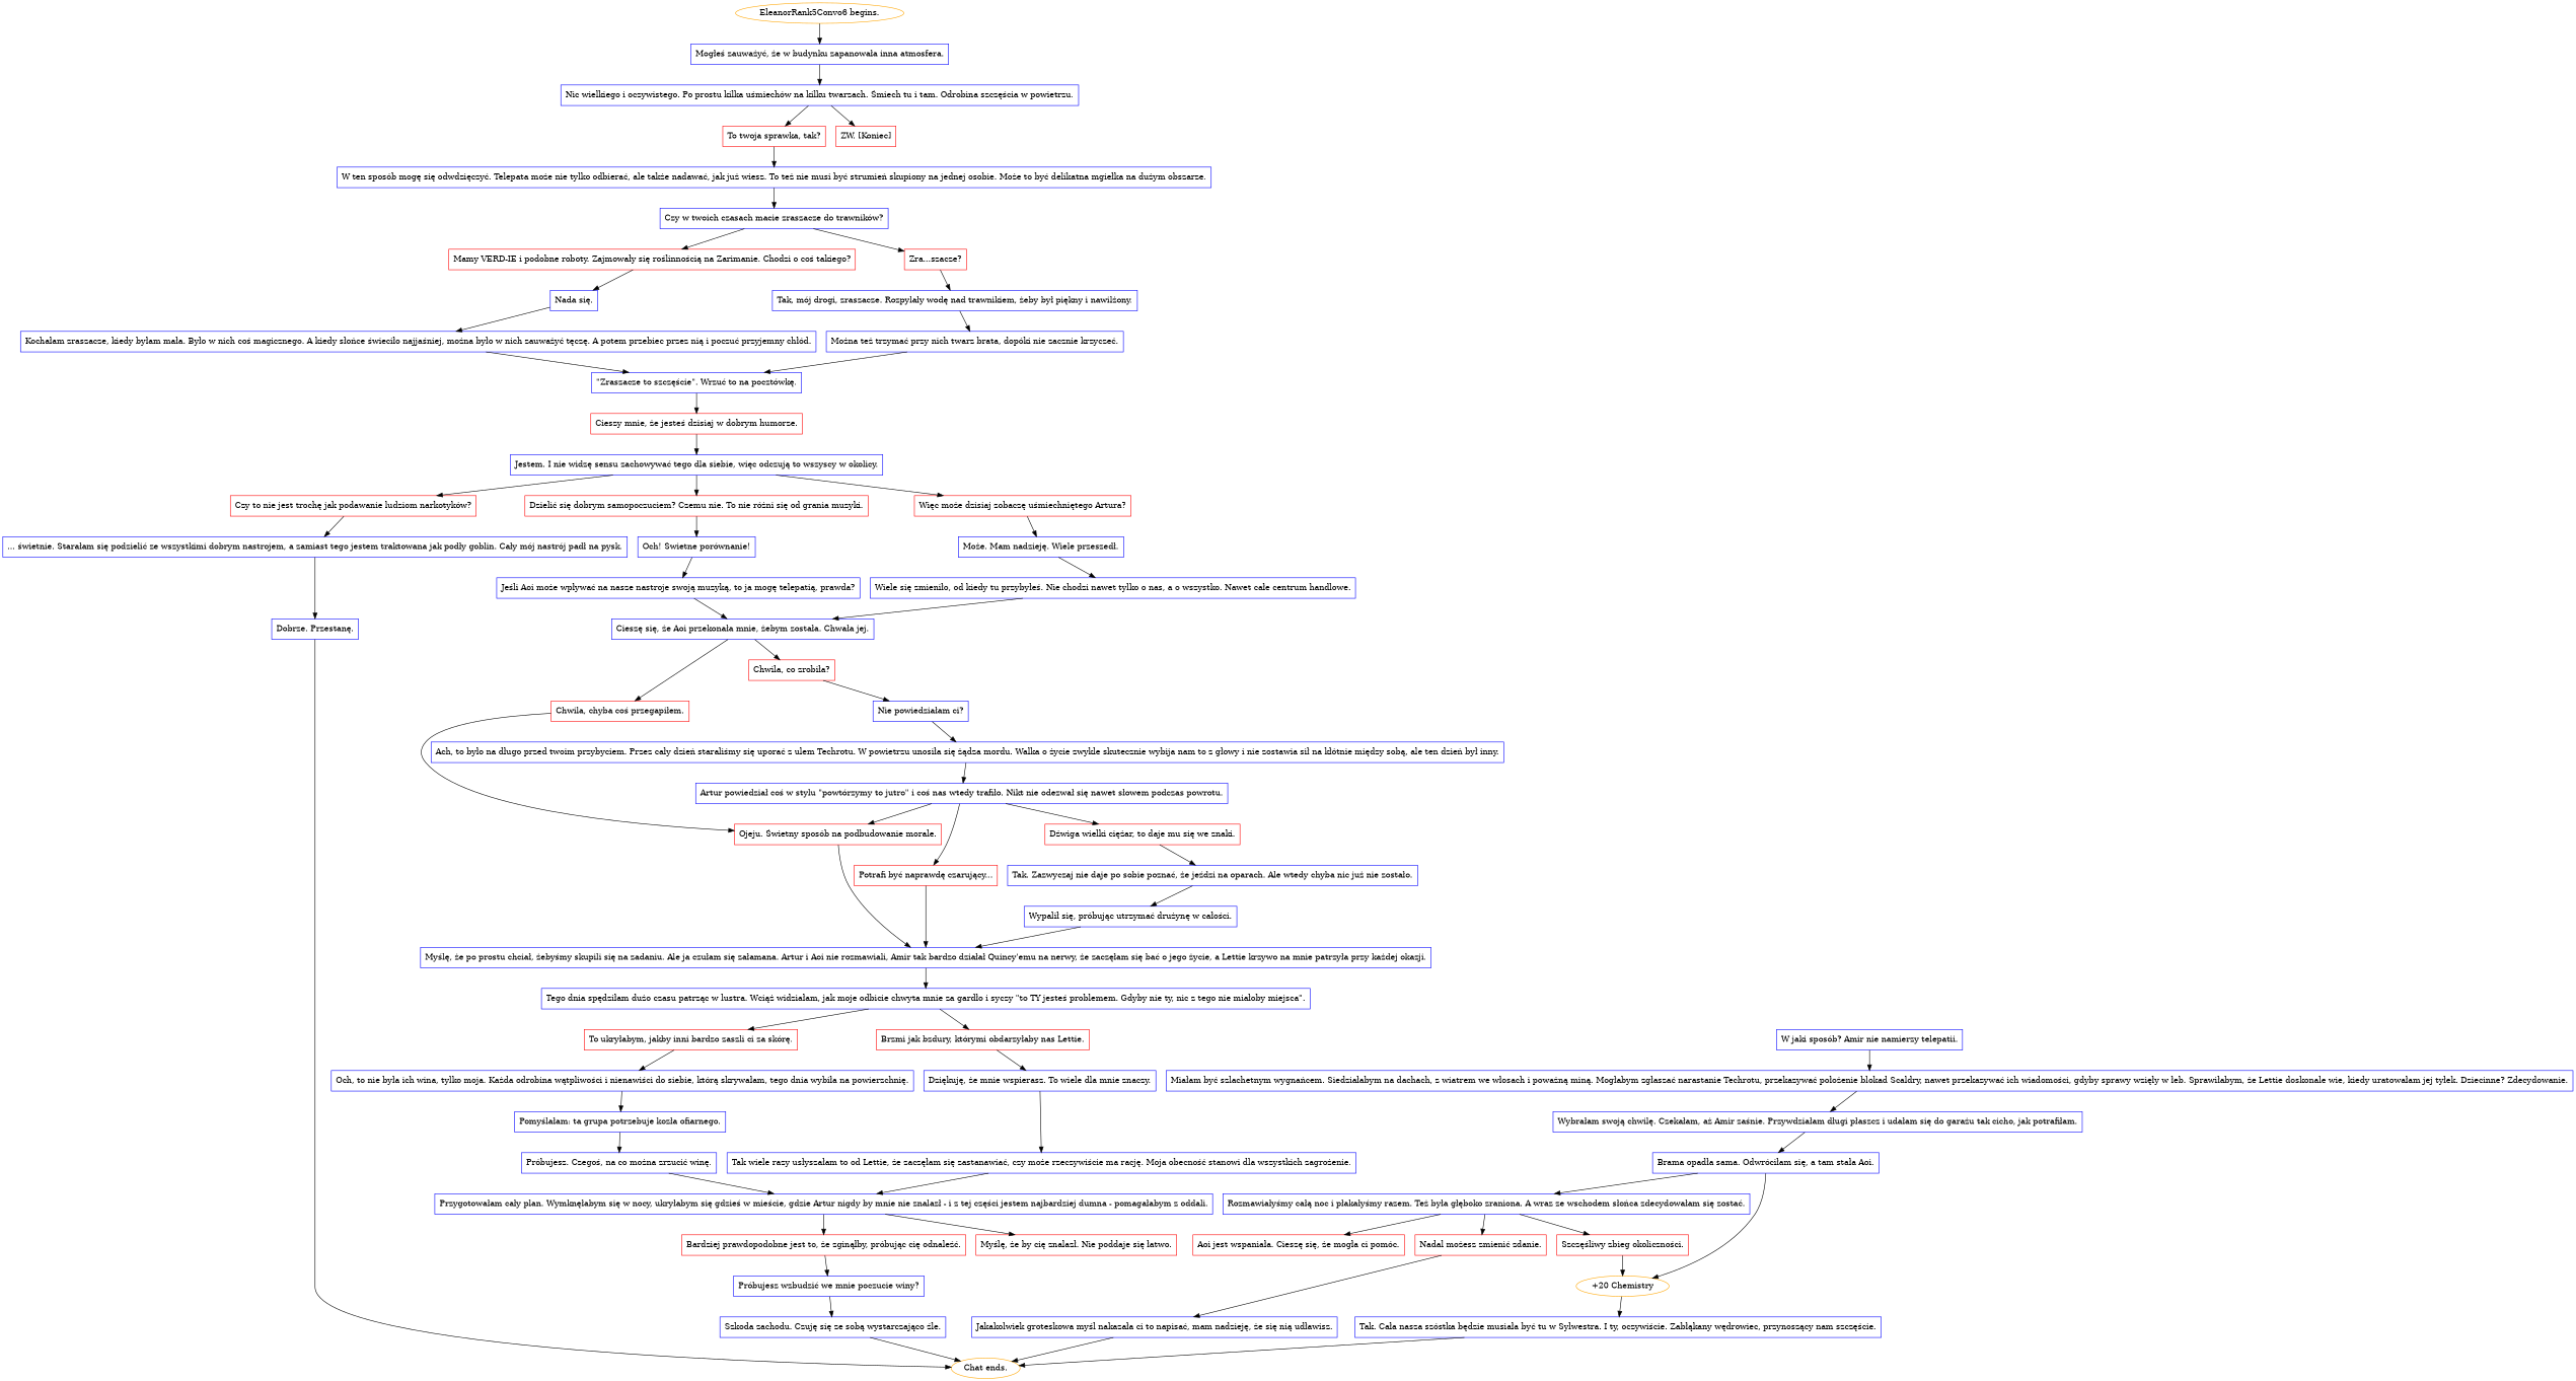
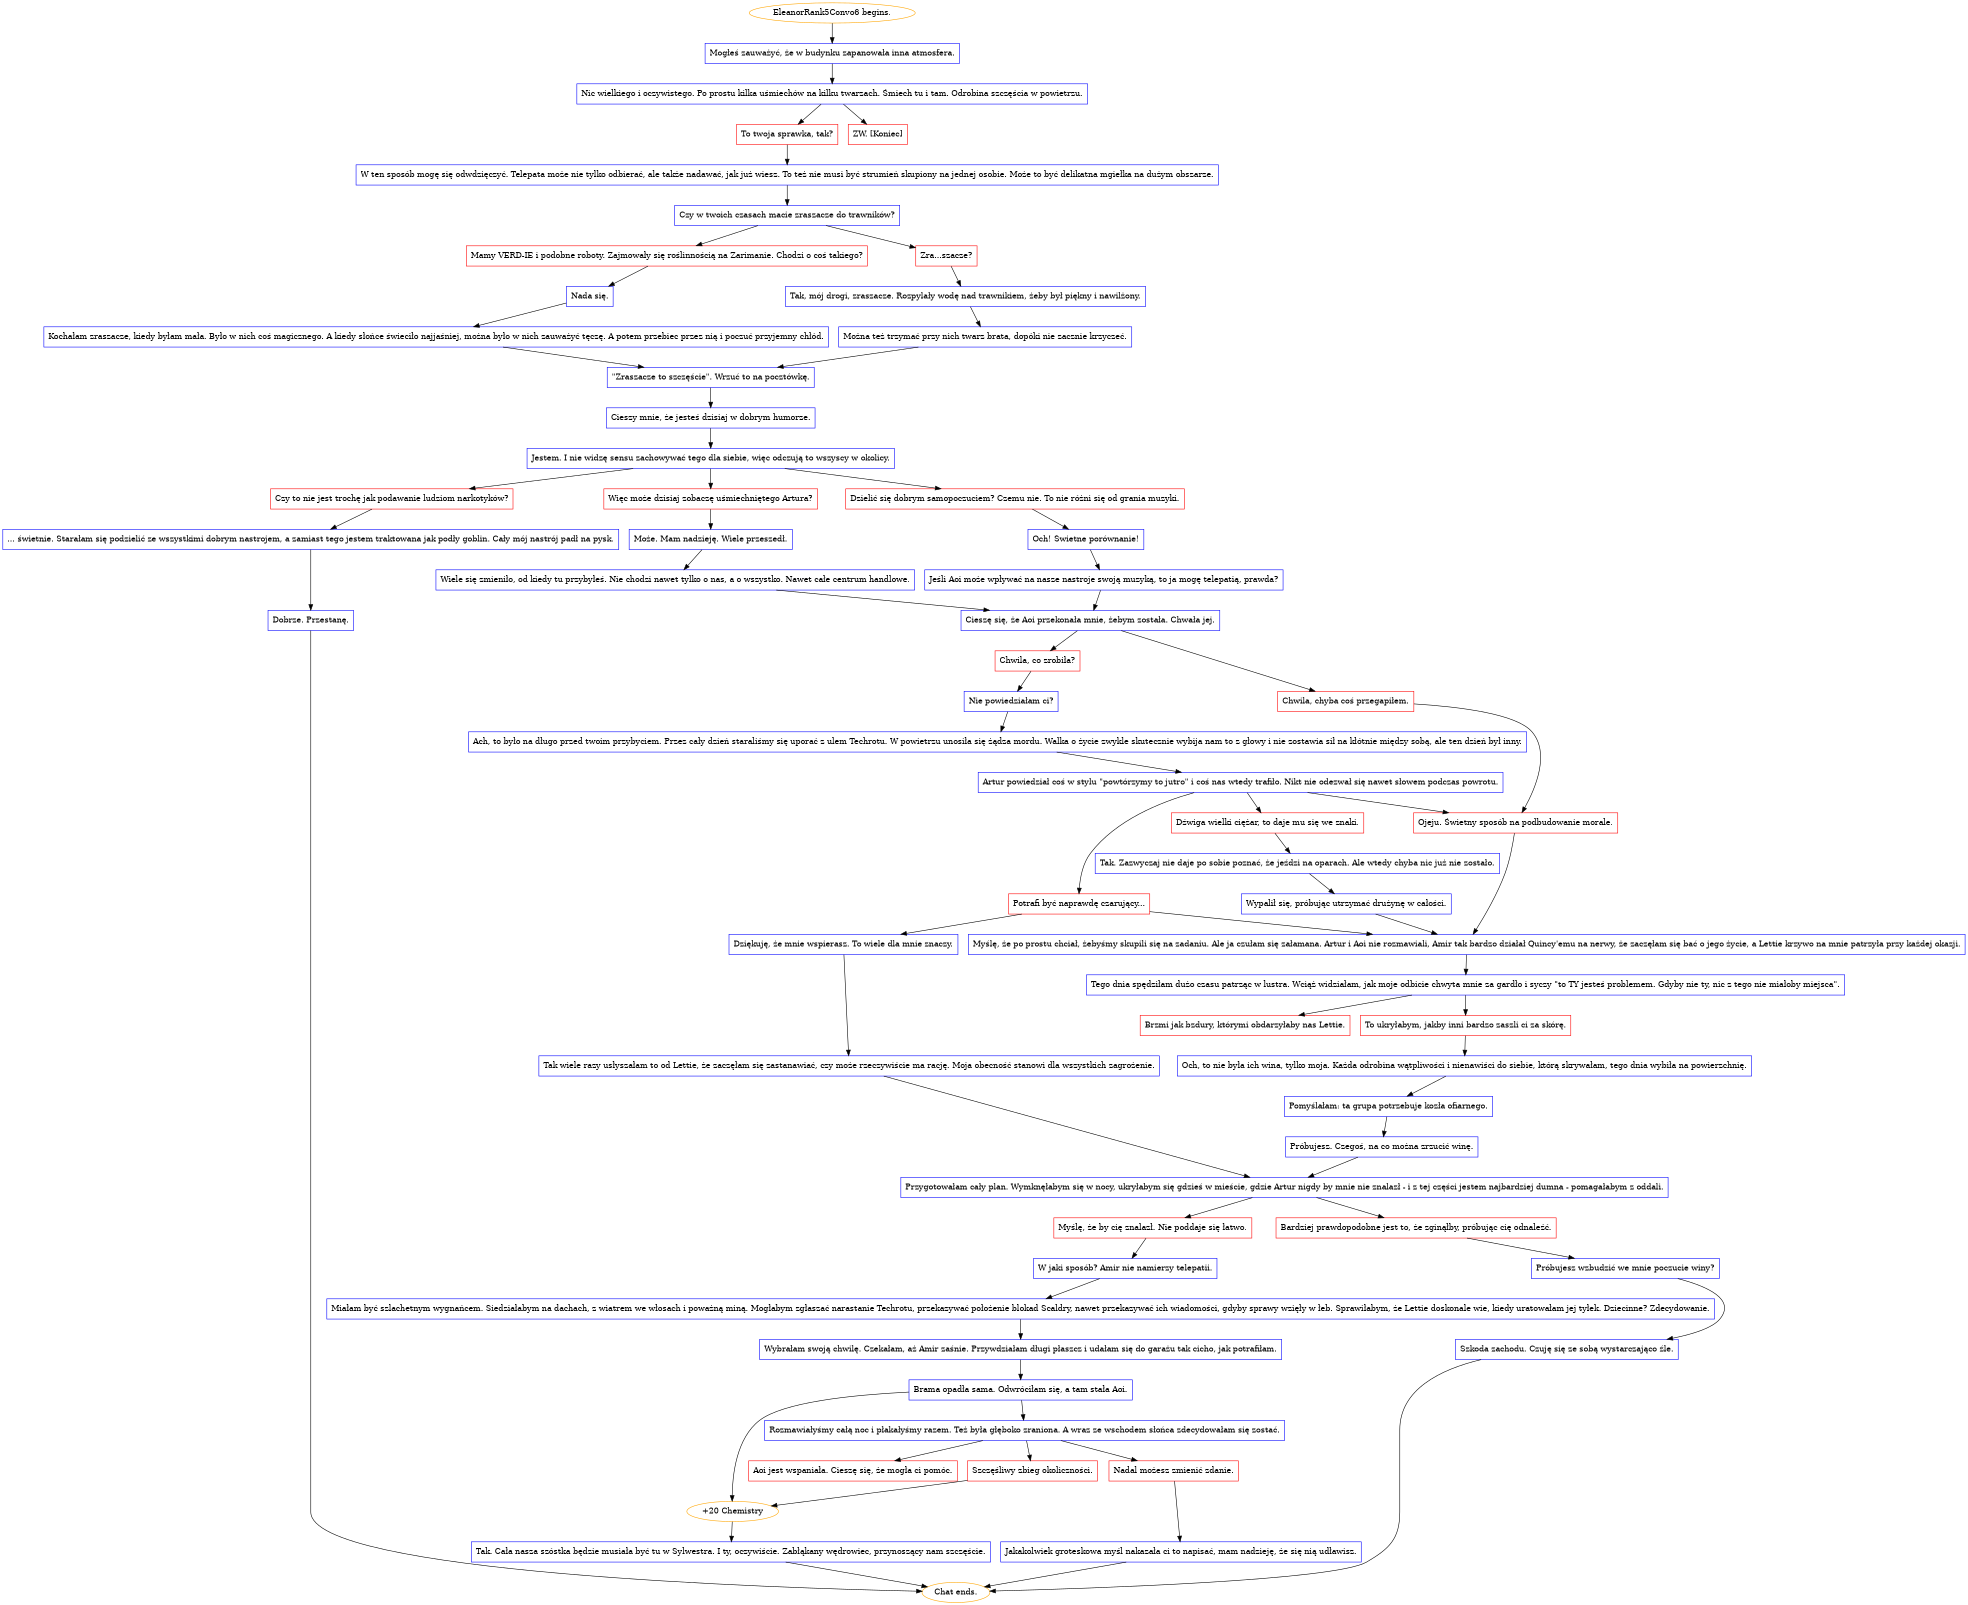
  digraph {
    node [color=blue shape=box]
    "EleanorRank5Convo6 begins." [color=orange shape=""]
    n2 [label="Mogłeś zauważyć, że w budynku zapanowała inna atmosfera."]
    n3 [label="Nic wielkiego i oczywistego. Po prostu kilka uśmiechów na kilku twarzach. Śmiech tu i tam. Odrobina szczęścia w powietrzu."]
    n4 [color=red label="To twoja sprawka, tak?"]
    n5 [color=red label="ZW. [Koniec]"]
    n6 [label="W ten sposób mogę się odwdzięczyć. Telepata może nie tylko odbierać, ale także nadawać, jak już wiesz. To też nie musi być strumień skupiony na jednej osobie. Może to być delikatna mgiełka na dużym obszarze."]
    n7 [label="Czy w twoich czasach macie zraszacze do trawników?"]
    "Chat ends." [color=orange shape=""]
    n9 [color=red label="Mamy VERD-IE i podobne roboty. Zajmowały się roślinnością na Zarimanie. Chodzi o coś takiego?"]
    n10 [color=red label="Zra...szacze?"]
    n11 [label="Nada się."]
    n12 [label="Tak, mój drogi, zraszacze. Rozpylały wodę nad trawnikiem, żeby był piękny i nawilżony."]
    n13 [label="Kochałam zraszacze, kiedy byłam mała. Było w nich coś magicznego. A kiedy słońce świeciło najjaśniej, można było w nich zauważyć tęczę. A potem przebiec przez nią i poczuć przyjemny chłód."]
    n14 [label="Można też trzymać przy nich twarz brata, dopóki nie zacznie krzyczeć."]
    n15 [label="\"Zraszacze to szczęście\". Wrzuć to na pocztówkę."]
-   n16 [color=red label="Cieszy mnie, że jesteś dzisiaj w dobrym humorze."]
+   n16 [label="Cieszy mnie, że jesteś dzisiaj w dobrym humorze."]
    n17 [label="Jestem. I nie widzę sensu zachowywać tego dla siebie, więc odczują to wszyscy w okolicy."]
    n18 [color=red label="Czy to nie jest trochę jak podawanie ludziom narkotyków?"]
    n19 [color=red label="Dzielić się dobrym samopoczuciem? Czemu nie. To nie różni się od grania muzyki."]
    n20 [color=red label="Więc może dzisiaj zobaczę uśmiechniętego Artura?"]
    n21 [label="... świetnie. Starałam się podzielić ze wszystkimi dobrym nastrojem, a zamiast tego jestem traktowana jak podły goblin. Cały mój nastrój padł na pysk."]
    n22 [label="Och! Świetne porównanie!"]
    n23 [label="Może. Mam nadzieję. Wiele przeszedł."]
    n24 [label="Dobrze. Przestanę."]
    n25 [label="Jeśli Aoi może wpływać na nasze nastroje swoją muzyką, to ja mogę telepatią, prawda?"]
    n26 [label="Wiele się zmieniło, od kiedy tu przybyłeś. Nie chodzi nawet tylko o nas, a o wszystko. Nawet całe centrum handlowe."]
    n27 [label="Cieszę się, że Aoi przekonała mnie, żebym została. Chwała jej."]
    n28 [color=red label="Chwila, co zrobiła?"]
    n29 [color=red label="Chwila, chyba coś przegapiłem."]
    n30 [label="Nie powiedziałam ci?"]
    n31 [color=red label="Ojeju. Świetny sposób na podbudowanie morale."]
    n32 [label="Ach, to było na długo przed twoim przybyciem. Przez cały dzień staraliśmy się uporać z ulem Techrotu. W powietrzu unosiła się żądza mordu. Walka o życie zwykle skutecznie wybija nam to z głowy i nie zostawia sił na kłótnie między sobą, ale ten dzień był inny."]
    n33 [label="Artur powiedział coś w stylu \"powtórzymy to jutro\" i coś nas wtedy trafiło. Nikt nie odezwał się nawet słowem podczas powrotu."]
    n34 [color=red label="Potrafi być naprawdę czarujący..."]
    n35 [color=red label="Dźwiga wielki ciężar, to daje mu się we znaki."]
    n36 [label="Myślę, że po prostu chciał, żebyśmy skupili się na zadaniu. Ale ja czułam się załamana. Artur i Aoi nie rozmawiali, Amir tak bardzo działał Quincy'emu na nerwy, że zaczęłam się bać o jego życie, a Lettie krzywo na mnie patrzyła przy każdej okazji."]
    n37 [label="Tak. Zazwyczaj nie daje po sobie poznać, że jeździ na oparach. Ale wtedy chyba nic już nie zostało."]
    n38 [label="Tego dnia spędziłam dużo czasu patrząc w lustra. Wciąż widziałam, jak moje odbicie chwyta mnie za gardło i syczy \"to TY jesteś problemem. Gdyby nie ty, nic z tego nie miałoby miejsca\"."]
    n39 [label="Wypalił się, próbując utrzymać drużynę w całości."]
    n40 [color=red label="To ukryłabym, jakby inni bardzo zaszli ci za skórę."]
    n41 [color=red label="Brzmi jak bzdury, którymi obdarzyłaby nas Lettie."]
    n42 [label="Och, to nie była ich wina, tylko moja. Każda odrobina wątpliwości i nienawiści do siebie, którą skrywałam, tego dnia wybiła na powierzchnię."]
    n43 [label="Dziękuję, że mnie wspierasz. To wiele dla mnie znaczy."]
    n44 [label="Pomyślałam: ta grupa potrzebuje kozła ofiarnego."]
    n45 [label="Tak wiele razy usłyszałam to od Lettie, że zaczęłam się zastanawiać, czy może rzeczywiście ma rację. Moja obecność stanowi dla wszystkich zagrożenie."]
    n46 [label="Próbujesz. Czegoś, na co można zrzucić winę."]
    n47 [label="Przygotowałam cały plan. Wymknęłabym się w nocy, ukryłabym się gdzieś w mieście, gdzie Artur nigdy by mnie nie znalazł - i z tej części jestem najbardziej dumna - pomagałabym z oddali."]
    n48 [color=red label="Myślę, że by cię znalazł. Nie poddaje się łatwo."]
    n49 [color=red label="Bardziej prawdopodobne jest to, że zginąłby, próbując cię odnaleźć."]
    n50 [label="W jaki sposób? Amir nie namierzy telepatii."]
    n51 [label="Próbujesz wzbudzić we mnie poczucie winy?"]
    n52 [label="Miałam być szlachetnym wygnańcem. Siedziałabym na dachach, z wiatrem we włosach i poważną miną. Mogłabym zgłaszać narastanie Techrotu, przekazywać położenie blokad Scaldry, nawet przekazywać ich wiadomości, gdyby sprawy wzięły w łeb. Sprawiłabym, że Lettie doskonale wie, kiedy uratowałam jej tyłek. Dziecinne? Zdecydowanie."]
    n53 [label="Szkoda zachodu. Czuję się ze sobą wystarczająco źle."]
    n54 [label="Wybrałam swoją chwilę. Czekałam, aż Amir zaśnie. Przywdziałam długi płaszcz i udałam się do garażu tak cicho, jak potrafiłam."]
    n55 [label="Brama opadła sama. Odwróciłam się, a tam stała Aoi."]
    n56 [label="Rozmawiałyśmy całą noc i płakałyśmy razem. Też była głęboko zraniona. A wraz ze wschodem słońca zdecydowałam się zostać."]
    n57 [color=orange label="+20 Chemistry" shape=""]
    n58 [color=red label="Nadal możesz zmienić zdanie."]
    n59 [color=red label="Aoi jest wspaniała. Cieszę się, że mogła ci pomóc."]
    n60 [color=red label="Szczęśliwy zbieg okoliczności."]
    n61 [label="Jakakolwiek groteskowa myśl nakazała ci to napisać, mam nadzieję, że się nią udławisz."]
    n62 [label="Tak. Cała nasza szóstka będzie musiała być tu w Sylwestra. I ty, oczywiście. Zabłąkany wędrowiec, przynoszący nam szczęście."]
    "EleanorRank5Convo6 begins." -> n2
    n2 -> n3
    n3 -> n4
    n3 -> n5
    n4 -> n6
    n6 -> n7
    n7 -> n9
    n7 -> n10
    n9 -> n11
    n10 -> n12
    n11 -> n13
    n12 -> n14
    n13 -> n15
    n14 -> n15
    n15 -> n16
    n16 -> n17
    n17 -> n18
    n17 -> n19
    n17 -> n20
    n18 -> n21
    n19 -> n22
    n20 -> n23
    n21 -> n24
    n22 -> n25
    n23 -> n26
    n24 -> "Chat ends."
    n25 -> n27
    n26 -> n27
    n27 -> n28
    n27 -> n29
    n28 -> n30
    n29 -> n31
    n30 -> n32
    n31 -> n36
    n32 -> n33
    n33 -> n31
    n33 -> n34
    n33 -> n35
    n34 -> n36
    n35 -> n37
    n36 -> n38
    n37 -> n39
    n38 -> n40
    n38 -> n41
    n39 -> n36
    n40 -> n42
-   n41 -> n43
+   n34 -> n43
    n42 -> n44
    n43 -> n45
    n44 -> n46
    n45 -> n47
    n46 -> n47
    n47 -> n48
    n47 -> n49
+   n48 -> n50
    n49 -> n51
    n50 -> n52
    n51 -> n53
    n52 -> n54
    n53 -> "Chat ends."
    n54 -> n55
    n55 -> n56
    n55 -> n57
    n56 -> n58
    n56 -> n59
    n56 -> n60
    n57 -> n62
    n58 -> n61
    n60 -> n57
    n61 -> "Chat ends."
    n62 -> "Chat ends."
  }
